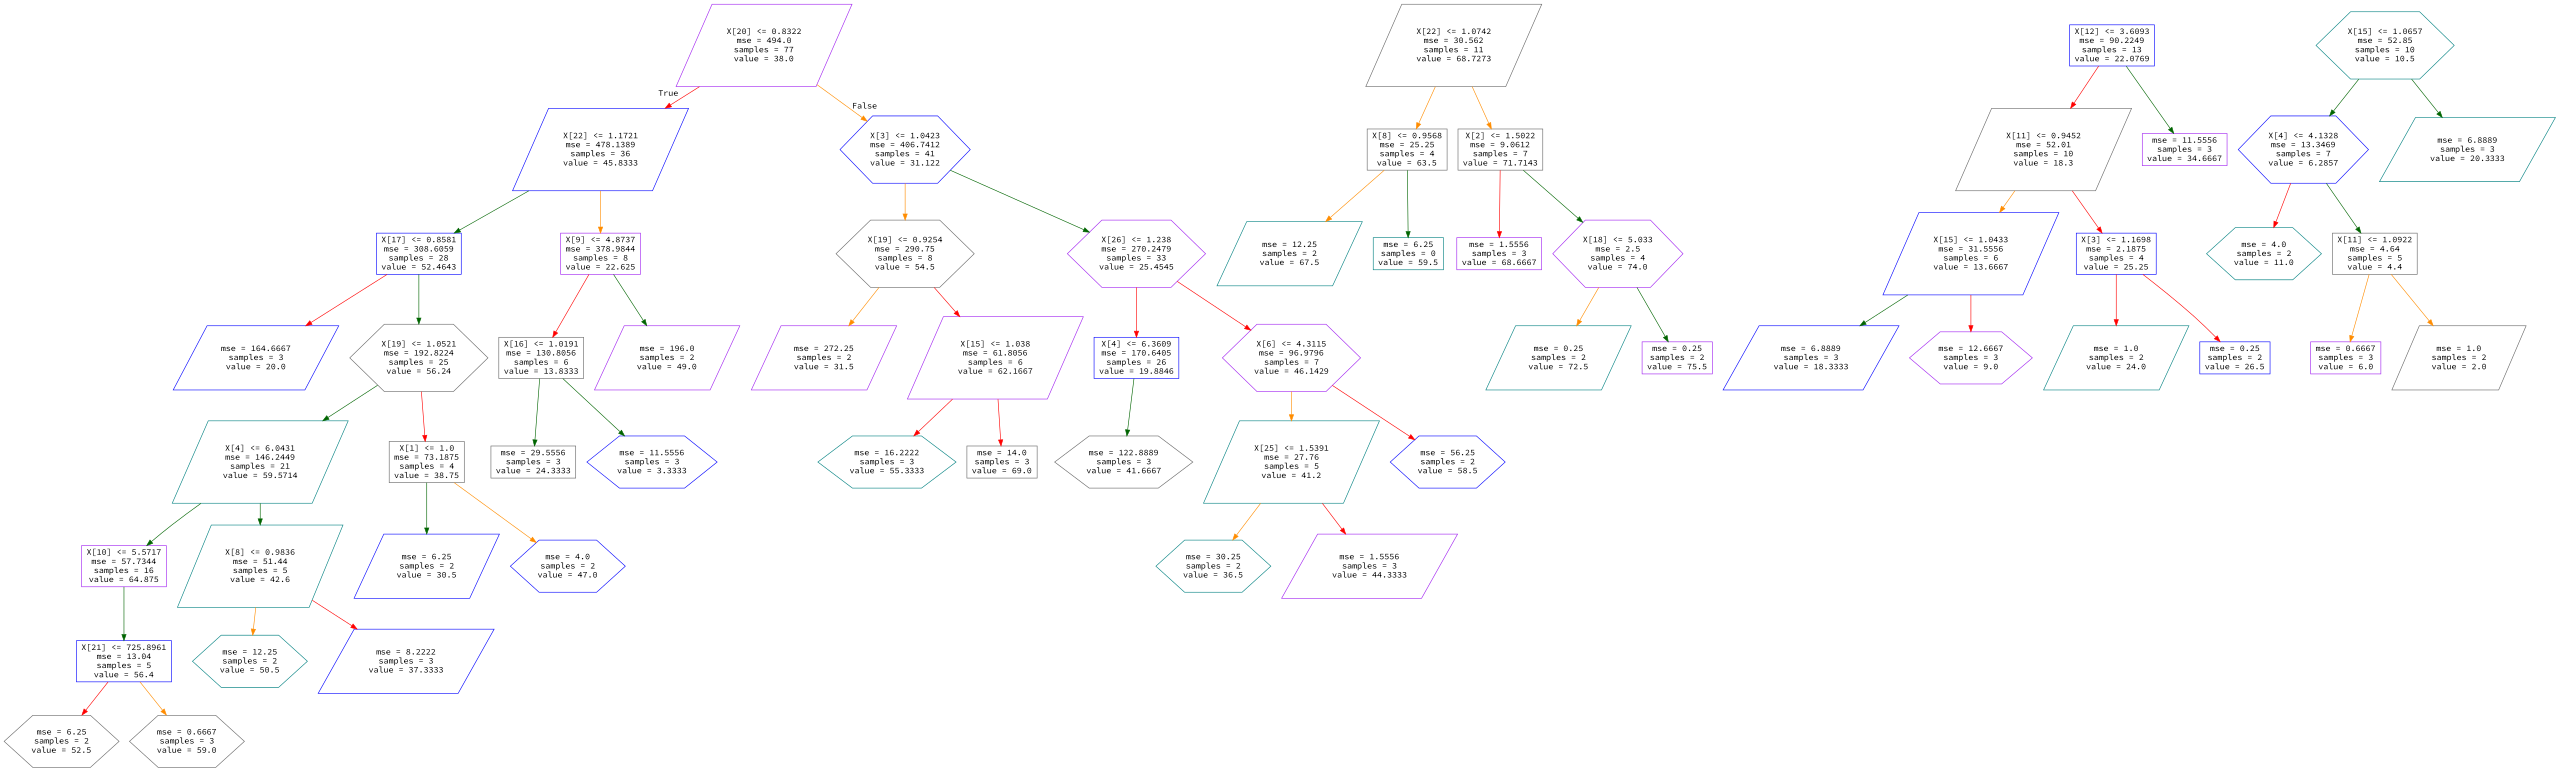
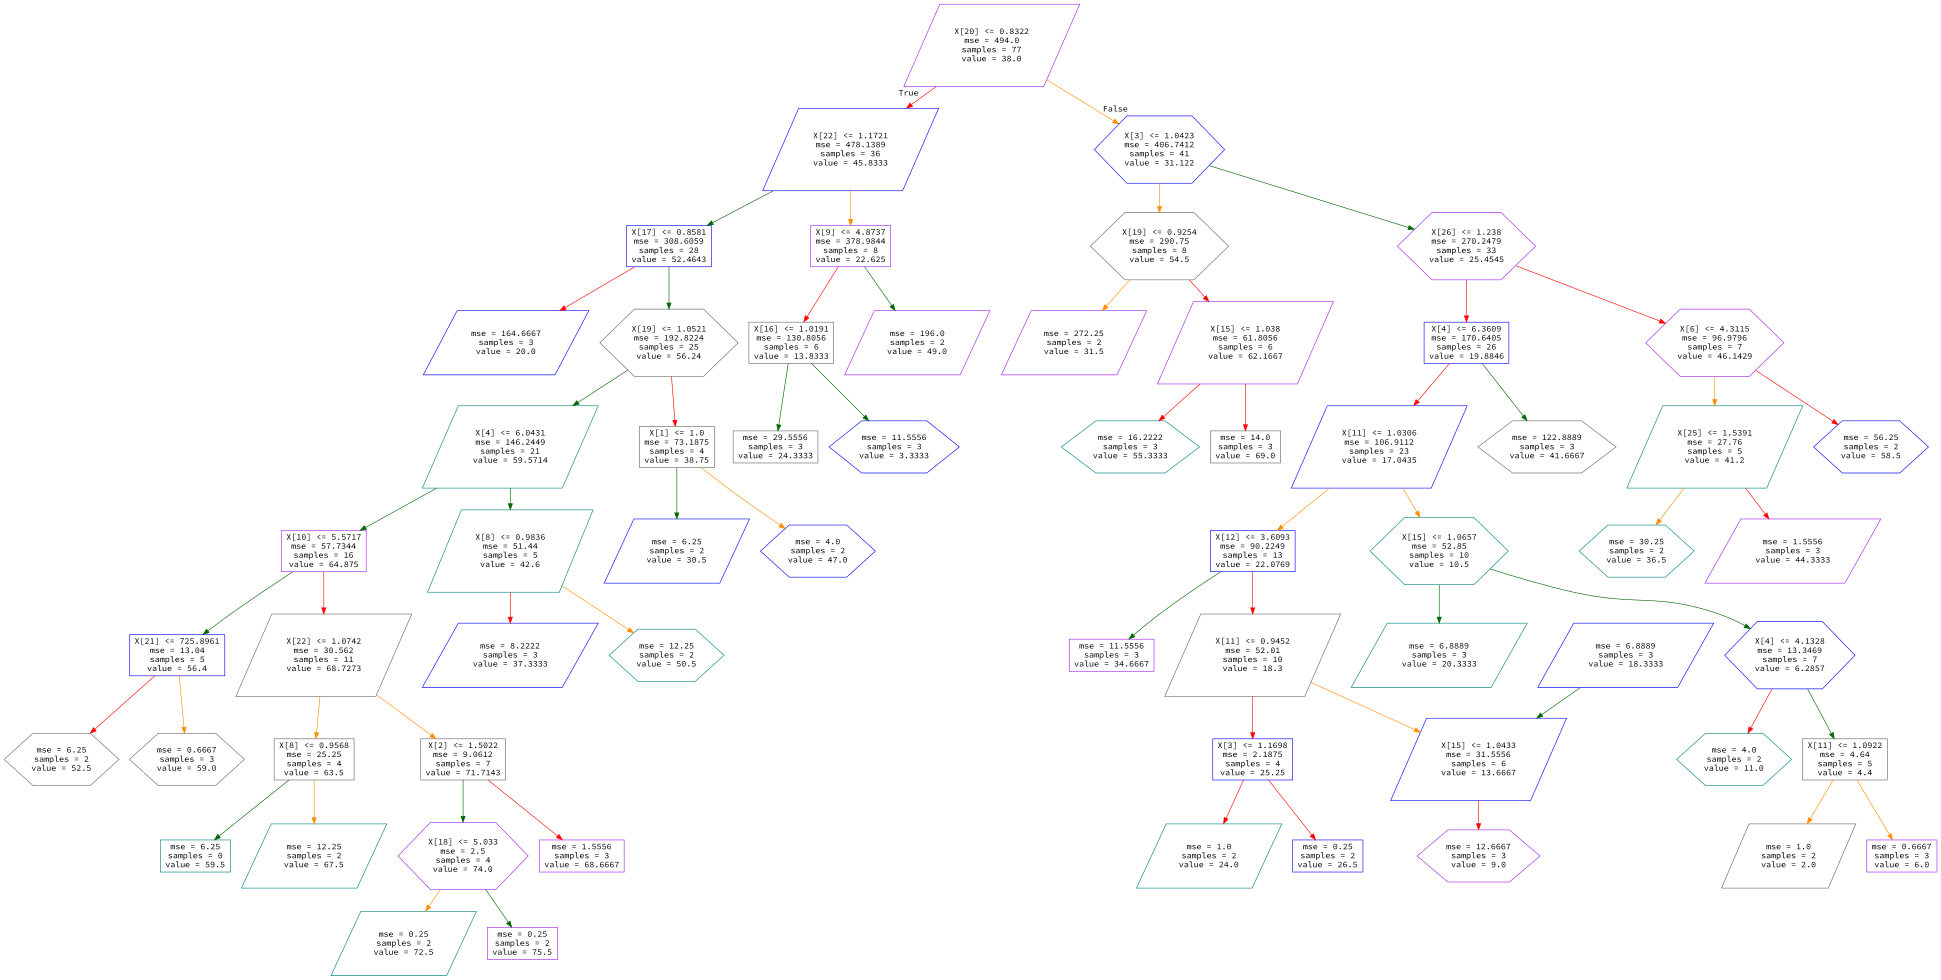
  digraph {
    fontname="Source Code Pro"
    node [color=blue fontname="Source Code Pro" shape=parallelogram]
    edge [color=red fontname="Source Code Pro"]
    n1 [color=purple label="X[20] <= 0.8322\nmse = 494.0\nsamples = 77\nvalue = 38.0"]
    n2 [label="X[22] <= 1.1721\nmse = 478.1389\nsamples = 36\nvalue = 45.8333"]
    n3 [label="X[3] <= 1.0423\nmse = 406.7412\nsamples = 41\nvalue = 31.122" shape=hexagon]
    n4 [label="X[17] <= 0.8581\nmse = 308.6059\nsamples = 28\nvalue = 52.4643" shape=box]
    n5 [color=purple label="X[9] <= 4.8737\nmse = 378.9844\nsamples = 8\nvalue = 22.625" shape=box]
    n6 [color=gray40 label="X[19] <= 0.9254\nmse = 290.75\nsamples = 8\nvalue = 54.5" shape=hexagon]
    n7 [color=purple label="X[26] <= 1.238\nmse = 270.2479\nsamples = 33\nvalue = 25.4545" shape=hexagon]
    n8 [label="mse = 164.6667\nsamples = 3\nvalue = 20.0"]
    n9 [color=gray40 label="X[19] <= 1.0521\nmse = 192.8224\nsamples = 25\nvalue = 56.24" shape=hexagon]
    n10 [color=gray40 label="X[16] <= 1.0191\nmse = 130.8056\nsamples = 6\nvalue = 13.8333" shape=box]
    n11 [color=purple label="mse = 196.0\nsamples = 2\nvalue = 49.0"]
    n12 [color=teal label="X[4] <= 6.0431\nmse = 146.2449\nsamples = 21\nvalue = 59.5714"]
    n13 [color=gray40 label="X[1] <= 1.0\nmse = 73.1875\nsamples = 4\nvalue = 38.75" shape=box]
    n14 [color=purple label="X[10] <= 5.5717\nmse = 57.7344\nsamples = 16\nvalue = 64.875" shape=box]
    n15 [color=teal label="X[8] <= 0.9836\nmse = 51.44\nsamples = 5\nvalue = 42.6"]
    n16 [label="mse = 6.25\nsamples = 2\nvalue = 30.5"]
    n17 [label="mse = 4.0\nsamples = 2\nvalue = 47.0" shape=hexagon]
    n18 [color=gray40 label="X[22] <= 1.0742\nmse = 30.562\nsamples = 11\nvalue = 68.7273"]
    n19 [label="X[21] <= 725.8961\nmse = 13.04\nsamples = 5\nvalue = 56.4" shape=box]
    n20 [color=teal label="mse = 12.25\nsamples = 2\nvalue = 50.5" shape=hexagon]
    n21 [label="mse = 8.2222\nsamples = 3\nvalue = 37.3333"]
    n22 [color=gray40 label="X[8] <= 0.9568\nmse = 25.25\nsamples = 4\nvalue = 63.5" shape=box]
    n23 [color=gray40 label="X[2] <= 1.5022\nmse = 9.0612\nsamples = 7\nvalue = 71.7143" shape=box]
    n24 [color=gray40 label="mse = 6.25\nsamples = 2\nvalue = 52.5" shape=hexagon]
    n25 [color=gray40 label="mse = 0.6667\nsamples = 3\nvalue = 59.0" shape=hexagon]
    n26 [color=teal label="mse = 12.25\nsamples = 2\nvalue = 67.5"]
    n27 [color=teal label="mse = 6.25\nsamples = 0\nvalue = 59.5" shape=box]
    n28 [color=purple label="mse = 1.5556\nsamples = 3\nvalue = 68.6667" shape=box]
    n29 [color=purple label="X[18] <= 5.033\nmse = 2.5\nsamples = 4\nvalue = 74.0" shape=hexagon]
    n30 [color=teal label="mse = 0.25\nsamples = 2\nvalue = 72.5"]
    n31 [color=purple label="mse = 0.25\nsamples = 2\nvalue = 75.5" shape=box]
    n32 [color=gray40 label="mse = 29.5556\nsamples = 3\nvalue = 24.3333" shape=box]
    n33 [label="mse = 11.5556\nsamples = 3\nvalue = 3.3333" shape=hexagon]
    n34 [color=purple label="mse = 272.25\nsamples = 2\nvalue = 31.5"]
    n35 [color=purple label="X[15] <= 1.038\nmse = 61.8056\nsamples = 6\nvalue = 62.1667"]
    n36 [label="X[4] <= 6.3609\nmse = 170.6405\nsamples = 26\nvalue = 19.8846" shape=box]
    n37 [color=purple label="X[6] <= 4.3115\nmse = 96.9796\nsamples = 7\nvalue = 46.1429" shape=hexagon]
    n38 [color=teal label="mse = 16.2222\nsamples = 3\nvalue = 55.3333" shape=hexagon]
    n39 [color=gray40 label="mse = 14.0\nsamples = 3\nvalue = 69.0" shape=box]
+   n40 [label="X[11] <= 1.0306\nmse = 106.9112\nsamples = 23\nvalue = 17.0435"]
    n41 [color=gray40 label="mse = 122.8889\nsamples = 3\nvalue = 41.6667" shape=hexagon]
    n42 [color=teal label="X[25] <= 1.5391\nmse = 27.76\nsamples = 5\nvalue = 41.2"]
    n43 [label="mse = 56.25\nsamples = 2\nvalue = 58.5" shape=hexagon]
    n44 [label="X[12] <= 3.6093\nmse = 90.2249\nsamples = 13\nvalue = 22.0769" shape=box]
    n45 [color=teal label="X[15] <= 1.0657\nmse = 52.85\nsamples = 10\nvalue = 10.5" shape=hexagon]
    n46 [color=gray40 label="X[11] <= 0.9452\nmse = 52.01\nsamples = 10\nvalue = 18.3"]
    n47 [color=purple label="mse = 11.5556\nsamples = 3\nvalue = 34.6667" shape=box]
    n48 [label="X[4] <= 4.1328\nmse = 13.3469\nsamples = 7\nvalue = 6.2857" shape=hexagon]
    n49 [color=teal label="mse = 6.8889\nsamples = 3\nvalue = 20.3333"]
    n50 [label="X[15] <= 1.0433\nmse = 31.5556\nsamples = 6\nvalue = 13.6667"]
    n51 [label="X[3] <= 1.1698\nmse = 2.1875\nsamples = 4\nvalue = 25.25" shape=box]
    n52 [label="mse = 6.8889\nsamples = 3\nvalue = 18.3333"]
    n53 [color=purple label="mse = 12.6667\nsamples = 3\nvalue = 9.0" shape=hexagon]
    n54 [color=teal label="mse = 1.0\nsamples = 2\nvalue = 24.0"]
    n55 [label="mse = 0.25\nsamples = 2\nvalue = 26.5" shape=box]
    n56 [color=teal label="mse = 4.0\nsamples = 2\nvalue = 11.0" shape=hexagon]
    n57 [color=gray40 label="X[11] <= 1.0922\nmse = 4.64\nsamples = 5\nvalue = 4.4" shape=box]
    n58 [color=purple label="mse = 0.6667\nsamples = 3\nvalue = 6.0" shape=box]
    n59 [color=gray40 label="mse = 1.0\nsamples = 2\nvalue = 2.0"]
    n60 [color=teal label="mse = 30.25\nsamples = 2\nvalue = 36.5" shape=hexagon]
    n61 [color=purple label="mse = 1.5556\nsamples = 3\nvalue = 44.3333"]
    n1 -> n2 [headlabel=True labelangle=45 labeldistance=2.5]
    n1 -> n3 [color=darkorange headlabel=False labelangle=-45 labeldistance=2.5]
    n2 -> n4 [color=darkgreen]
    n2 -> n5 [color=darkorange]
    n3 -> n6 [color=darkorange]
    n3 -> n7 [color=darkgreen]
    n4 -> n8
    n4 -> n9 [color=darkgreen]
    n5 -> n10
    n5 -> n11 [color=darkgreen]
    n6 -> n34 [color=darkorange]
    n6 -> n35
    n7 -> n36
    n7 -> n37
    n9 -> n12 [color=darkgreen]
    n9 -> n13
    n10 -> n32 [color=darkgreen]
    n10 -> n33 [color=darkgreen]
    n12 -> n14 [color=darkgreen]
    n12 -> n15 [color=darkgreen]
    n13 -> n16 [color=darkgreen]
    n13 -> n17 [color=darkorange]
+   n14 -> n18
    n14 -> n19 [color=darkgreen]
    n15 -> n20 [color=darkorange]
    n15 -> n21
    n18 -> n22 [color=darkorange]
    n18 -> n23 [color=darkorange]
    n19 -> n24
    n19 -> n25 [color=darkorange]
    n22 -> n26 [color=darkorange]
    n22 -> n27 [color=darkgreen]
    n23 -> n28
    n23 -> n29 [color=darkgreen]
    n29 -> n30 [color=darkorange]
    n29 -> n31 [color=darkgreen]
    n35 -> n38
    n35 -> n39
+   n36 -> n40
    n36 -> n41 [color=darkgreen]
    n37 -> n42 [color=darkorange]
    n37 -> n43
+   n40 -> n44 [color=darkorange]
+   n40 -> n45 [color=darkorange]
    n42 -> n60 [color=darkorange]
    n42 -> n61
    n44 -> n46
    n44 -> n47 [color=darkgreen]
    n45 -> n48 [color=darkgreen]
    n45 -> n49 [color=darkgreen]
    n46 -> n50 [color=darkorange]
    n46 -> n51
    n48 -> n56
    n48 -> n57 [color=darkgreen]
-   n50 -> n52 [color=darkgreen]
+   n52 -> n50 [color=darkgreen]
    n50 -> n53
    n51 -> n54
    n51 -> n55
    n57 -> n58 [color=darkorange]
    n57 -> n59 [color=darkorange]
  }
